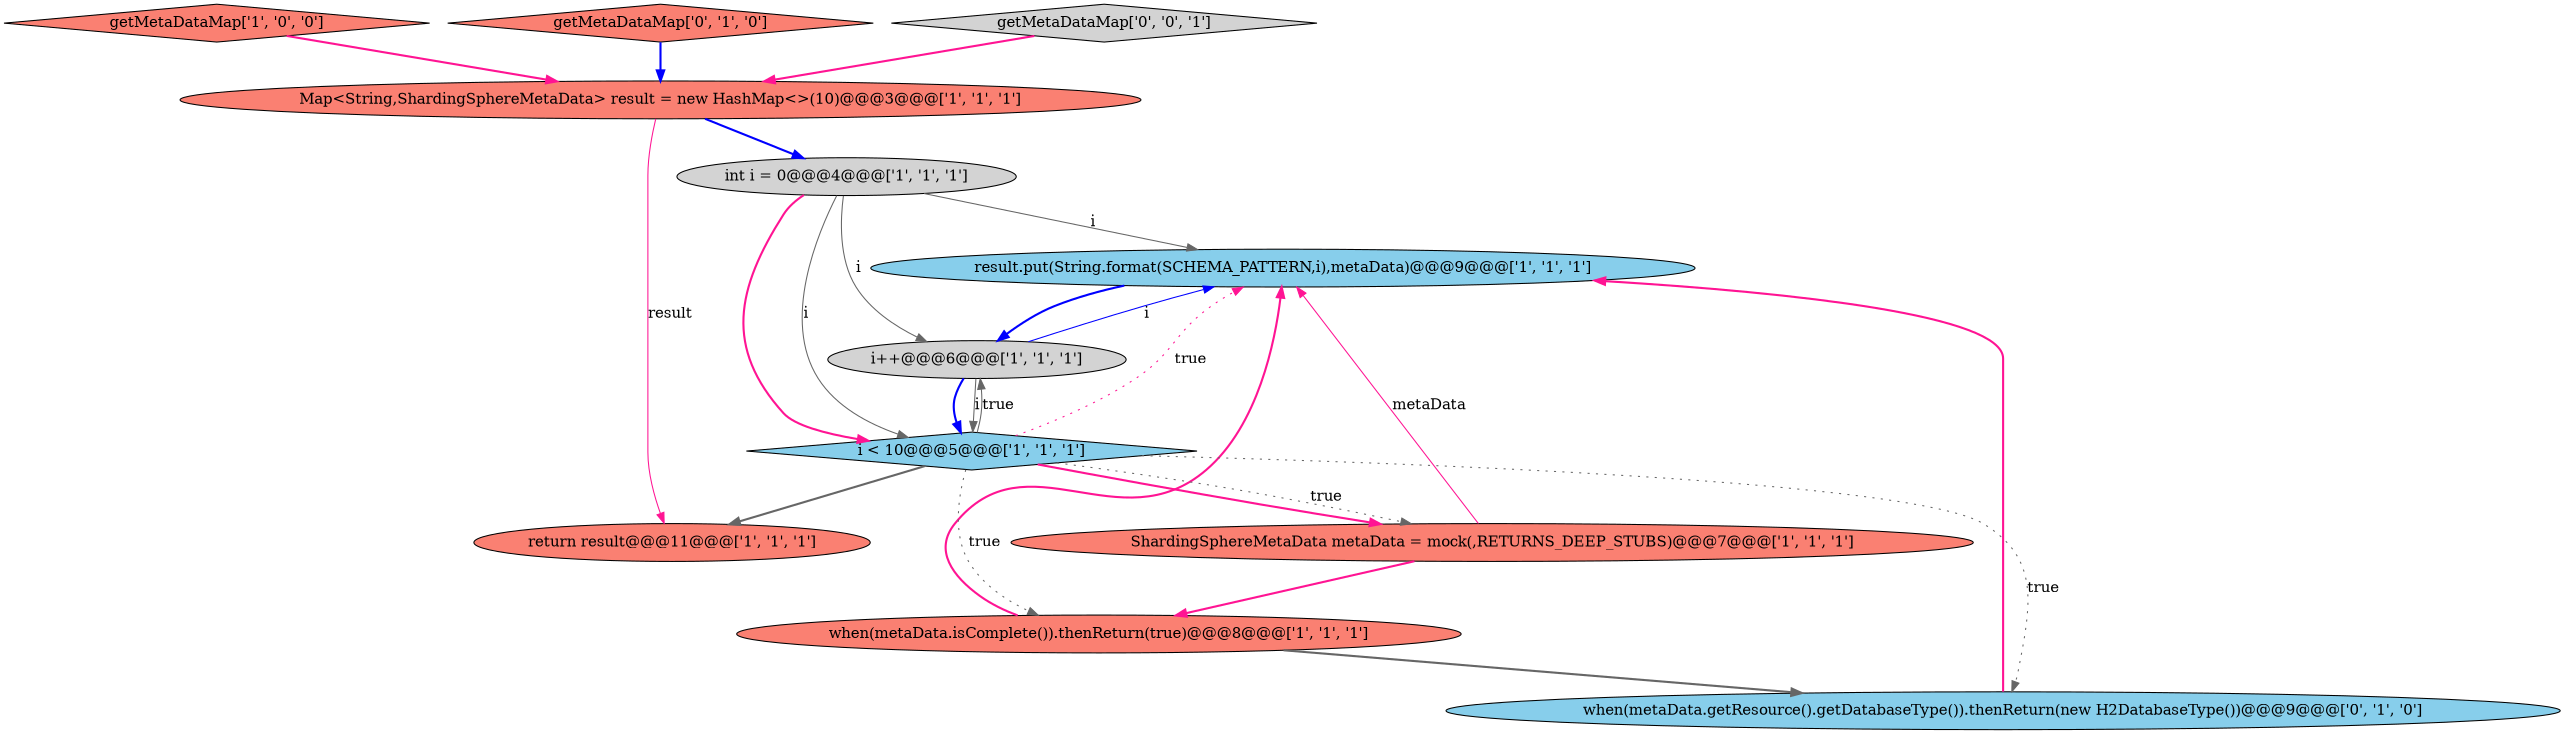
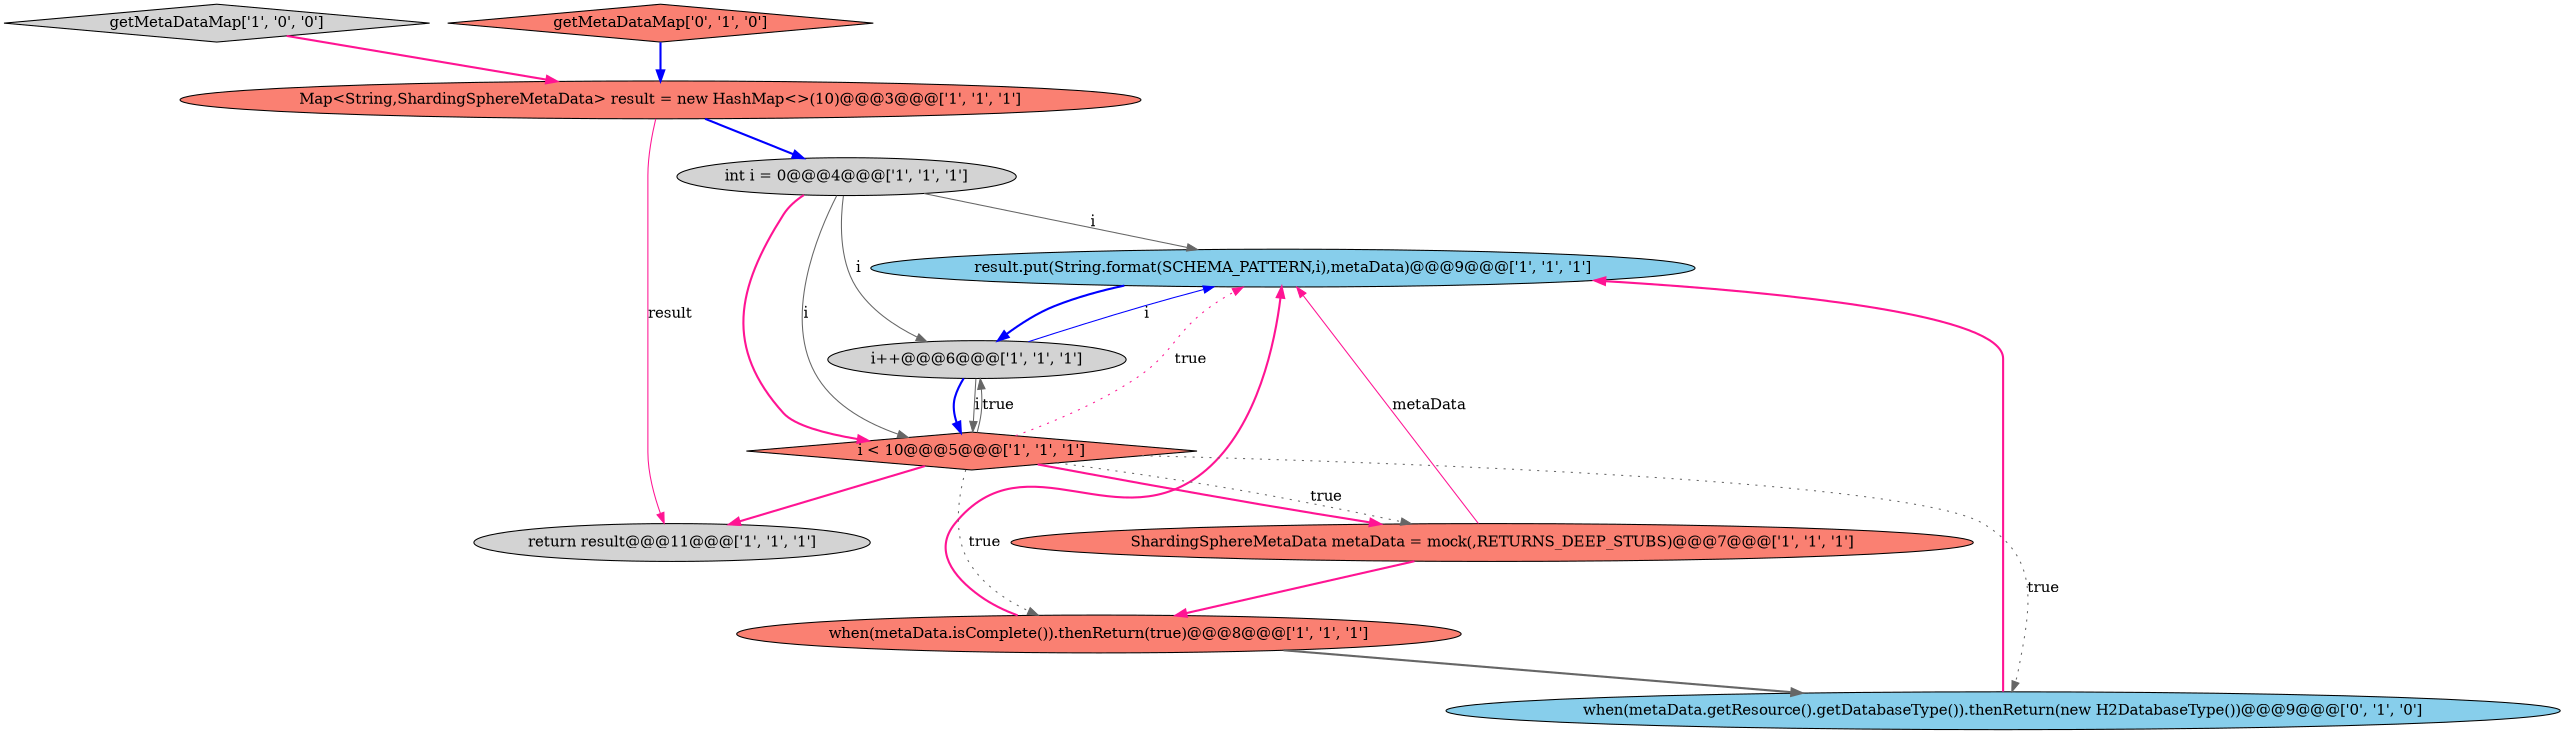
  digraph {
    node [fillcolor=salmon shape=ellipse style=filled]
    edge [color=deeppink style=bold]
-   n1 [label="getMetaDataMap['1', '0', '0']" shape=diamond]
+   n1 [fillcolor=lightgrey label="getMetaDataMap['1', '0', '0']" shape=diamond]
    n2 [label="Map<String,ShardingSphereMetaData> result = new HashMap<>(10)@@@3@@@['1', '1', '1']"]
-   n3 [label="return result@@@11@@@['1', '1', '1']"]
+   n3 [fillcolor=lightgrey label="return result@@@11@@@['1', '1', '1']"]
    n4 [fillcolor=lightgrey label="int i = 0@@@4@@@['1', '1', '1']"]
    n5 [label="when(metaData.isComplete()).thenReturn(true)@@@8@@@['1', '1', '1']"]
    n6 [fillcolor=skyblue label="when(metaData.getResource().getDatabaseType()).thenReturn(new H2DatabaseType())@@@9@@@['0', '1', '0']"]
    n7 [fillcolor=skyblue label="result.put(String.format(SCHEMA_PATTERN,i),metaData)@@@9@@@['1', '1', '1']"]
    n8 [fillcolor=lightgrey label="i++@@@6@@@['1', '1', '1']"]
-   n9 [fillcolor=skyblue label="i < 10@@@5@@@['1', '1', '1']" shape=diamond]
+   n9 [label="i < 10@@@5@@@['1', '1', '1']" shape=diamond]
    n10 [label="ShardingSphereMetaData metaData = mock(,RETURNS_DEEP_STUBS)@@@7@@@['1', '1', '1']"]
    n11 [label="getMetaDataMap['0', '1', '0']" shape=diamond]
-   n12 [fillcolor=lightgrey label="getMetaDataMap['0', '0', '1']" shape=diamond]
    n1 -> n2
    n2 -> n3 [label=result style=solid]
    n2 -> n4 [color=blue]
    n4 -> n7 [color=gray40 label=i style=solid]
    n4 -> n8 [color=gray40 label=i style=solid]
    n4 -> n9
    n4 -> n9 [color=gray40 label=i style=solid]
    n5 -> n6 [color=gray40]
    n5 -> n7
    n6 -> n7
    n7 -> n8 [color=blue]
    n8 -> n7 [color=blue label=i style=solid]
    n8 -> n9 [color=blue]
    n8 -> n9 [color=gray40 label=i style=solid]
-   n9 -> n3 [color=gray40]
+   n9 -> n3
    n9 -> n5 [color=gray40 label=true style=dotted]
    n9 -> n6 [color=gray40 label=true style=dotted]
    n9 -> n7 [label=true style=dotted]
    n9 -> n8 [color=gray40 label=true style=solid]
    n9 -> n10
    n9 -> n10 [color=gray40 label=true style=dotted]
    n10 -> n5
    n10 -> n7 [label=metaData style=solid]
    n11 -> n2 [color=blue]
-   n12 -> n2
  }
